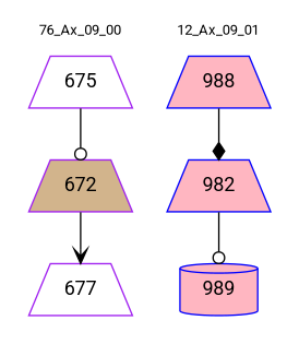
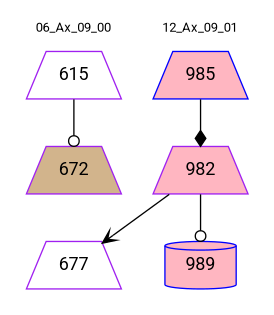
  digraph {
    fontname=Roboto
    node [color=purple fillcolor=lightpink fontname=Roboto shape=trapezium style=filled]
    edge [arrowhead=odot color=black fontname=Roboto]
-   n1 [fillcolor=white label=675]
+   n1 [fillcolor=white label=615]
    n2 [fillcolor=tan label=672]
    n3 [fillcolor=white label=677]
-   n4 [color=blue label=988]
-   n5 [color=blue label=982]
+   n4 [color=blue label=985]
+   n5 [label=982]
    n6 [color=blue label=989 shape=cylinder]
    subgraph cluster_1 {
      color=white
      fontsize=10
-     label="76_Ax_09_00"
+     label="06_Ax_09_00"
      n1
      n2
      n3
    }
    subgraph cluster_2 {
      color=white
      fontsize=10
      label="12_Ax_09_01"
      n4
      n5
      n6
    }
    n1 -> n2
-   n2 -> n3 [arrowhead=vee]
+   n5 -> n3 [arrowhead=vee]
    n4 -> n5 [arrowhead=diamond]
    n5 -> n6
  }
